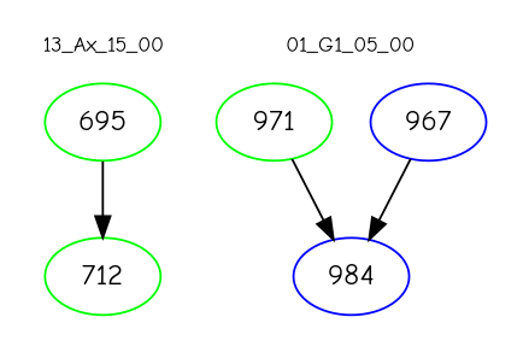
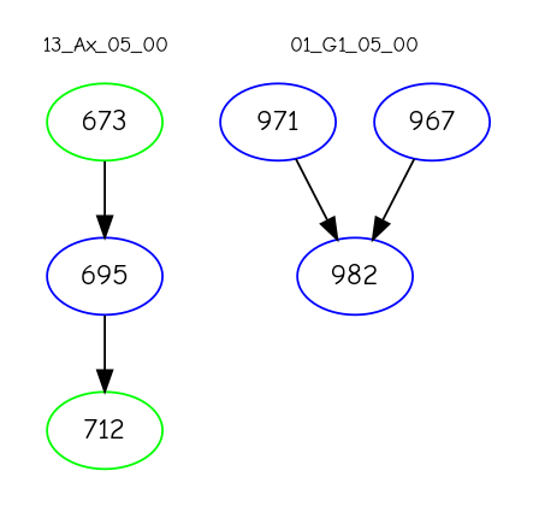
  digraph {
    fontname="Comic Neue"
    node [color=green fontname="Comic Neue"]
    edge [color=black fontname="Comic Neue"]
-   n2 [label=695]
+   n1 [label=673]
+   n2 [color=blue label=695]
    n3 [label=712]
    n4 [color=blue label=967]
-   n5 [color=blue label=984]
-   n6 [label=971]
+   n5 [color=blue label=982]
+   n6 [color=blue label=971]
    subgraph cluster_1 {
      color=white
      fontsize=10
-     label="13_Ax_15_00"
+     label="13_Ax_05_00"
+     n1
      n2
      n3
    }
    subgraph cluster_2 {
      color=white
      fontsize=10
      label="01_G1_05_00"
      n4
      n5
      n6
    }
+   n1 -> n2
    n2 -> n3
    n4 -> n5
    n6 -> n5
  }
